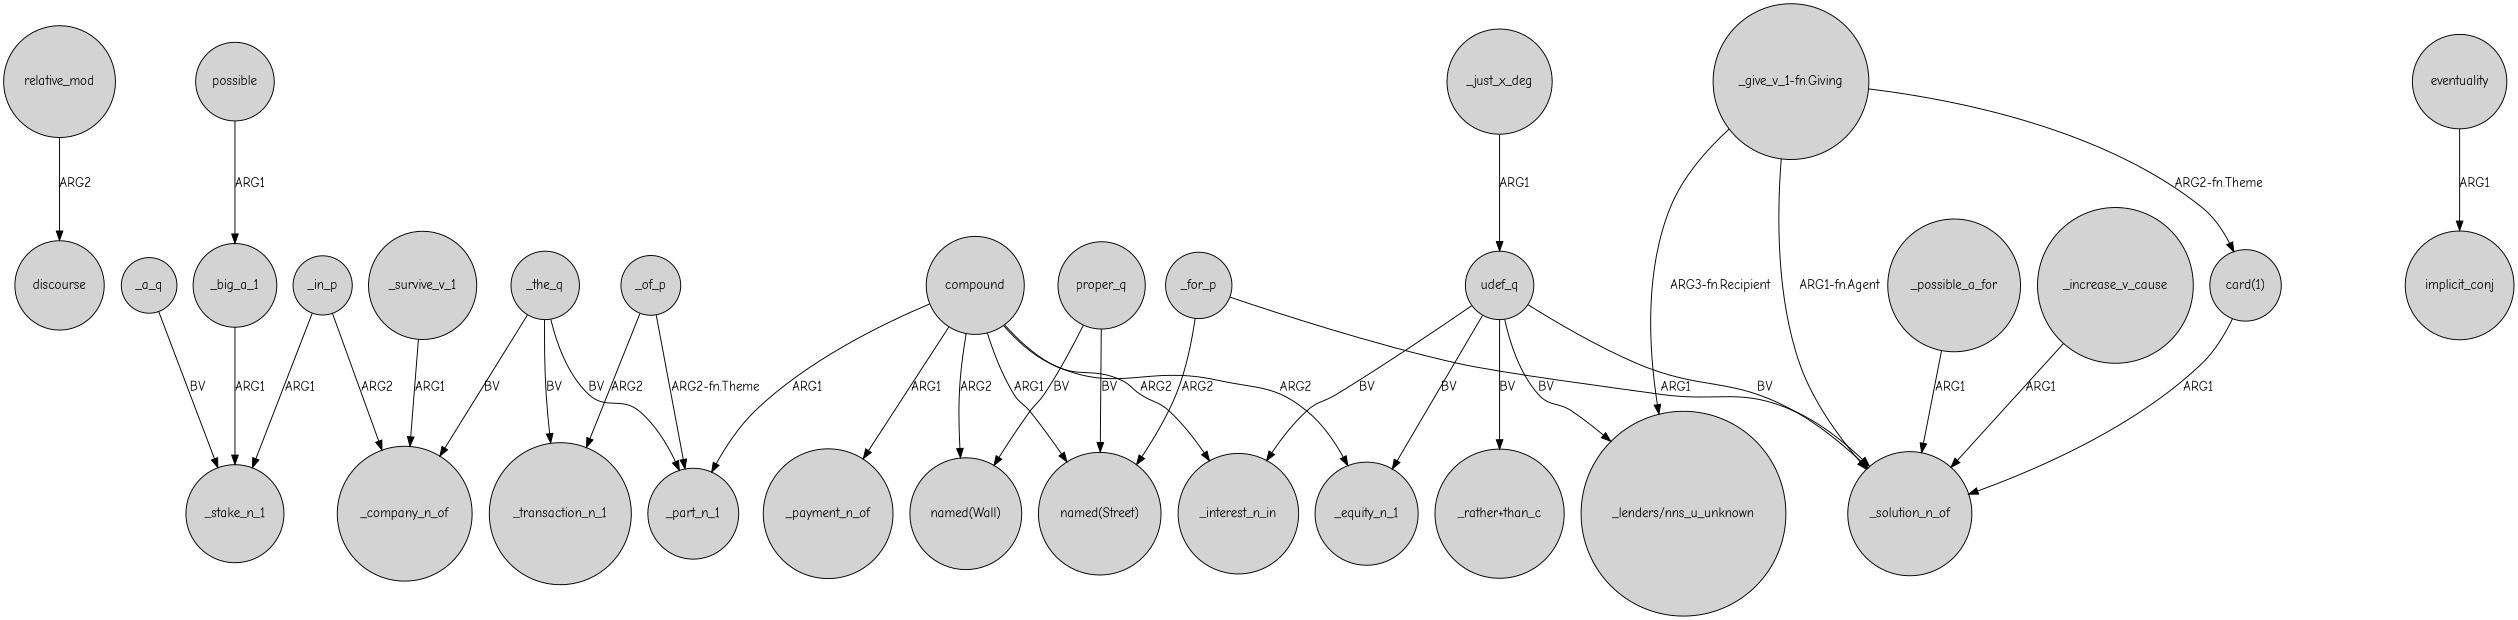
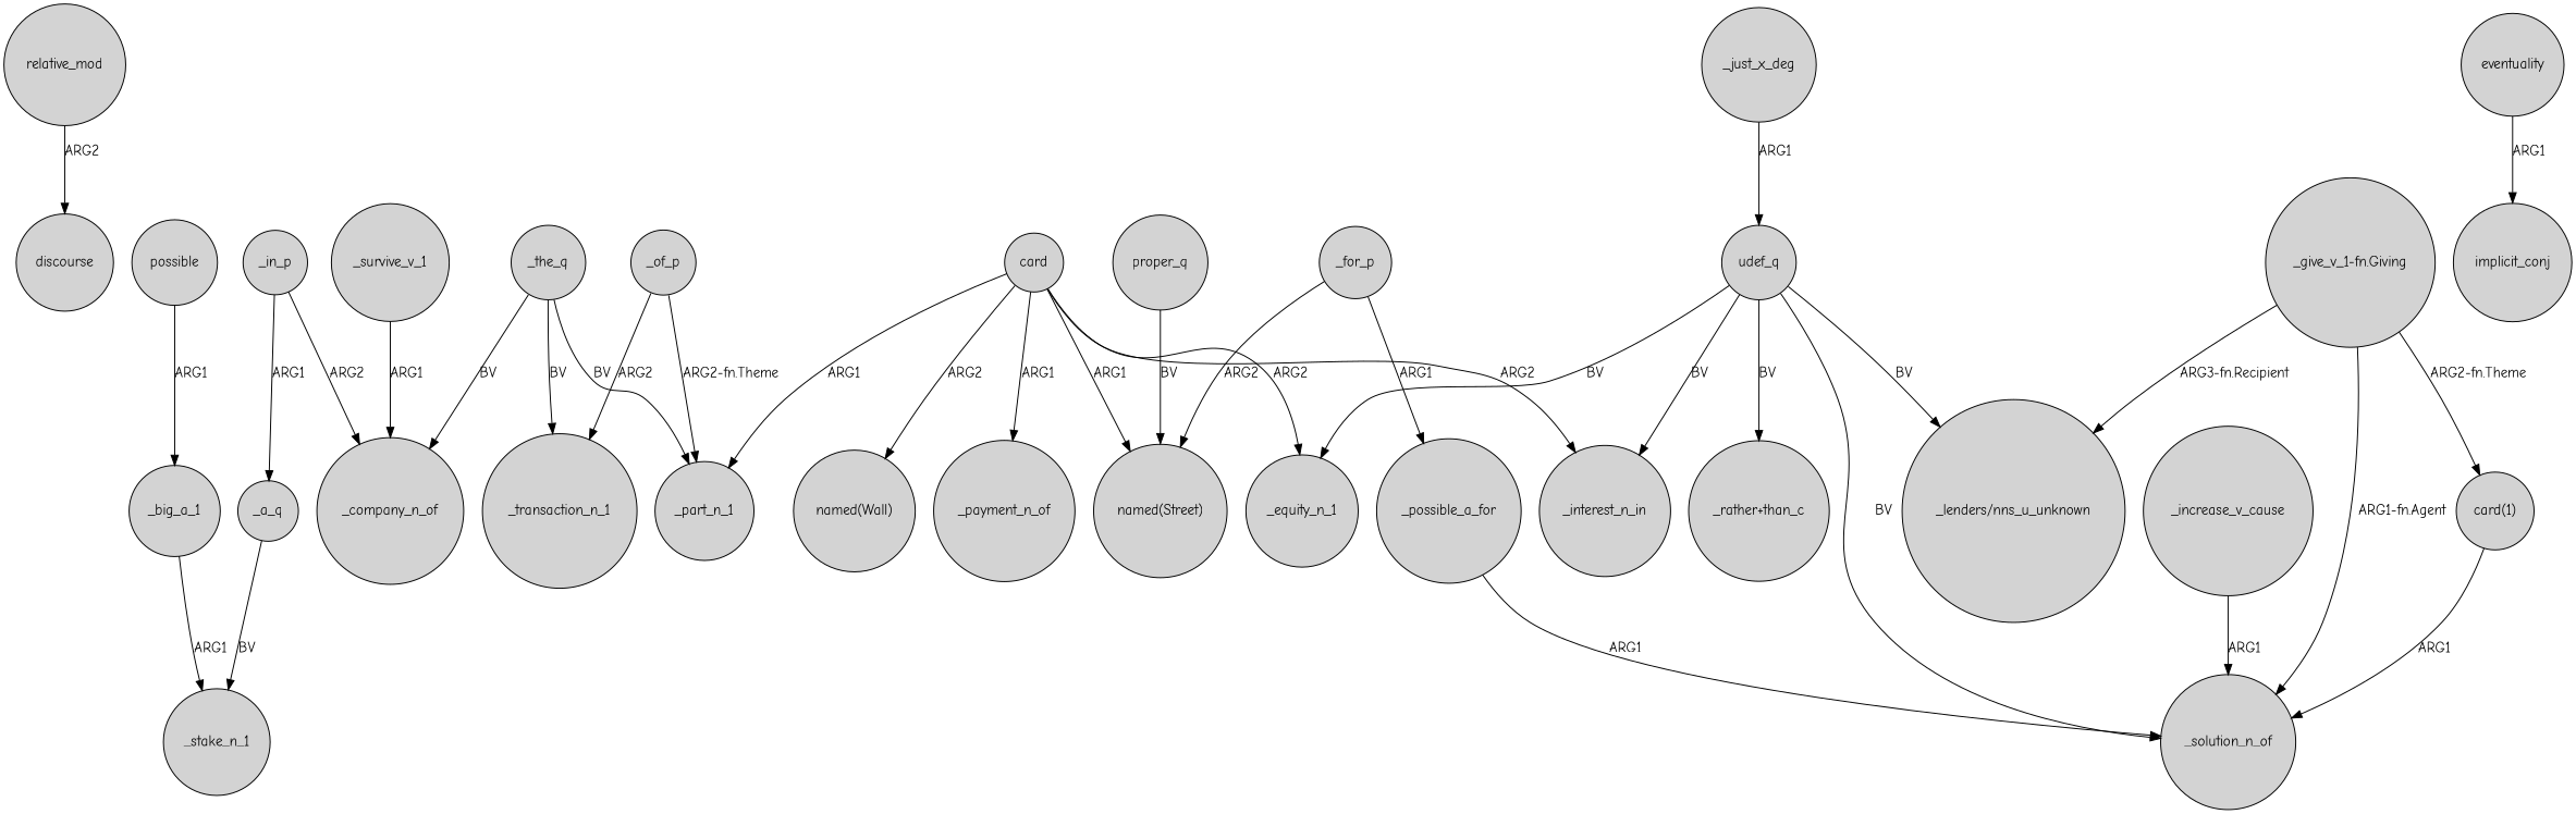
  digraph {
    fontname="Comic Neue"
    node [fontname="Comic Neue" shape=circle style=filled]
    edge [fontname="Comic Neue"]
    relative_mod
    discourse
    _a_q
    _stake_n_1
    _just_x_deg
    udef_q
    "_lenders/nns_u_unknown"
    _solution_n_of
    _interest_n_in
    _equity_n_1
    "_rather+than_c"
    n12 [label=possible]
    _big_a_1
    eventuality
    implicit_conj
-   compound
+   compound [label=card]
    _payment_n_of
    "named(Street)"
    "named(Wall)"
    _part_n_1
    proper_q
    "_give_v_1-fn.Giving"
    "card(1)"
    _increase_v_cause
    _the_q
    _company_n_of
    _transaction_n_1
    _survive_v_1
    _possible_a_for
    _of_p
    _in_p
    _for_p
    relative_mod -> discourse [label=ARG2]
    _a_q -> _stake_n_1 [label=BV]
    _just_x_deg -> udef_q [label=ARG1]
    udef_q -> "_lenders/nns_u_unknown" [label=BV]
    udef_q -> _solution_n_of [label=BV]
    udef_q -> _interest_n_in [label=BV]
    udef_q -> _equity_n_1 [label=BV]
    udef_q -> "_rather+than_c" [label=BV]
    n12 -> _big_a_1 [label=ARG1]
    _big_a_1 -> _stake_n_1 [label=ARG1]
    eventuality -> implicit_conj [label=ARG1]
    compound -> _interest_n_in [label=ARG2]
    compound -> _equity_n_1 [label=ARG2]
    compound -> _payment_n_of [label=ARG1]
    compound -> "named(Street)" [label=ARG1]
    compound -> "named(Wall)" [label=ARG2]
    compound -> _part_n_1 [label=ARG1]
    proper_q -> "named(Street)" [label=BV]
-   proper_q -> "named(Wall)" [label=BV]
    "_give_v_1-fn.Giving" -> "_lenders/nns_u_unknown" [label="ARG3-fn.Recipient"]
    "_give_v_1-fn.Giving" -> _solution_n_of [label="ARG1-fn.Agent"]
    "_give_v_1-fn.Giving" -> "card(1)" [label="ARG2-fn.Theme"]
    "card(1)" -> _solution_n_of [label=ARG1]
    _increase_v_cause -> _solution_n_of [label=ARG1]
    _the_q -> _part_n_1 [label=BV]
    _the_q -> _company_n_of [label=BV]
    _the_q -> _transaction_n_1 [label=BV]
    _survive_v_1 -> _company_n_of [label=ARG1]
    _possible_a_for -> _solution_n_of [label=ARG1]
    _of_p -> _part_n_1 [label="ARG2-fn.Theme"]
    _of_p -> _transaction_n_1 [label=ARG2]
-   _in_p -> _stake_n_1 [label=ARG1]
+   _in_p -> _a_q [label=ARG1]
    _in_p -> _company_n_of [label=ARG2]
-   _for_p -> _solution_n_of [label=ARG1]
+   _for_p -> _possible_a_for [label=ARG1]
    _for_p -> "named(Street)" [label=ARG2]
  }
